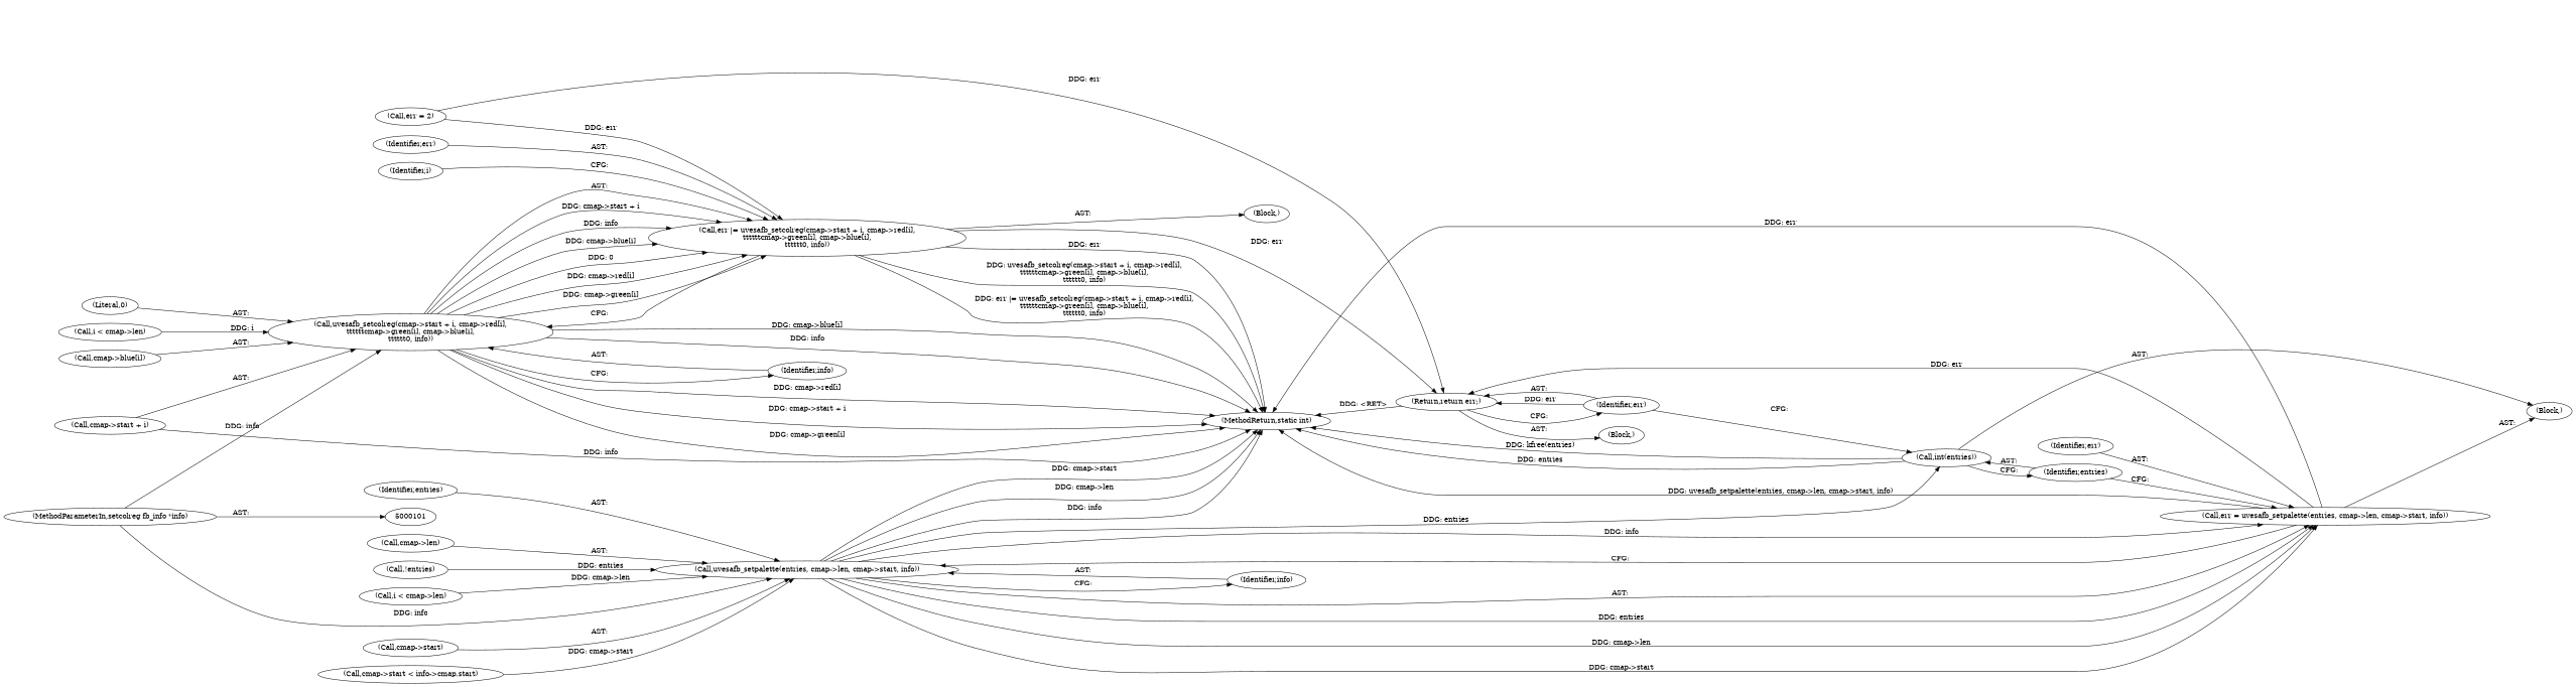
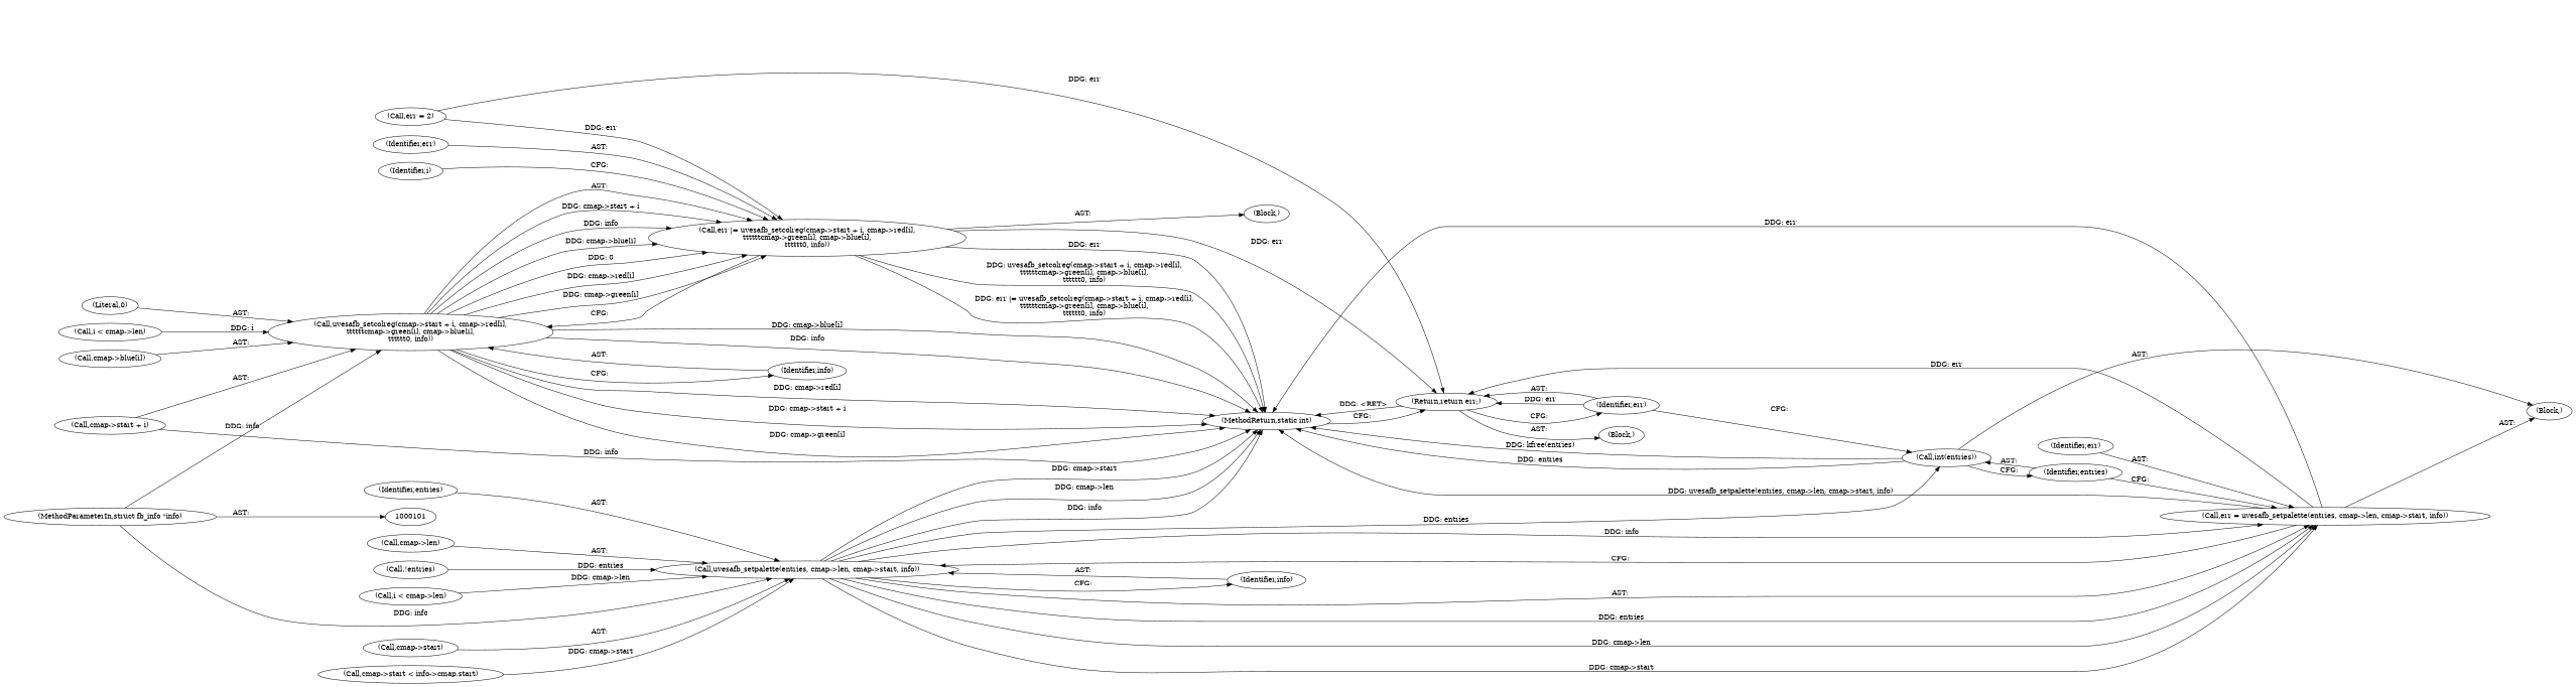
  digraph {
    rankdir=LR
-   n1 [label="(MethodParameterIn,setcolreg fb_info *info)"]
+   n1 [label="(MethodParameterIn,struct fb_info *info)"]
    n2 [label="(Call,uvesafb_setpalette(entries, cmap->len, cmap->start, info))"]
    n3 [label="(Call,uvesafb_setcolreg(cmap->start + i, cmap->red[i],\n\t\t\t\t\t\tcmap->green[i], cmap->blue[i],\n\t\t\t\t\t\t0, info))"]
-   1000101 [label=5000101]
+   1000101
    n5 [label="(MethodReturn,static int)"]
    n6 [label="(Call,err = uvesafb_setpalette(entries, cmap->len, cmap->start, info))"]
    n7 [label="(Call,int(entries))"]
    n8 [label="(Identifier,info)"]
    n9 [label="(Call,err |= uvesafb_setcolreg(cmap->start + i, cmap->red[i],\n\t\t\t\t\t\tcmap->green[i], cmap->blue[i],\n\t\t\t\t\t\t0, info))"]
    n10 [label="(Identifier,info)"]
    n11 [label="(Return,return err;)"]
    n12 [label="(Block,)"]
    n13 [label="(Identifier,entries)"]
    n14 [label="(Block,)"]
    n15 [label="(Identifier,err)"]
    n16 [label="(Block,)"]
    n17 [label="(Call,i < cmap->len)"]
    n18 [label="(Call,cmap->start)"]
    n19 [label="(Call,err = 2)"]
    n20 [label="(Call,cmap->blue[i])"]
    n21 [label="(Identifier,err)"]
    n22 [label="(Identifier,err)"]
    n23 [label="(Call,cmap->start < info->cmap.start)"]
    n24 [label="(Identifier,entries)"]
    n25 [label="(Identifier,i)"]
    n26 [label="(Call,cmap->len)"]
    n27 [label="(Call,cmap->start + i)"]
    n28 [label="(Call,i < cmap->len)"]
    n29 [label="(Call,!entries)"]
    n30 [label="(Literal,0)"]
    n1 -> n2 [label="DDG: info"]
    n1 -> n3 [label="DDG: info"]
    n1 -> 1000101 [label="AST: "]
    n2 -> n5 [label="DDG: cmap->len"]
    n2 -> n5 [label="DDG: info"]
    n2 -> n5 [label="DDG: cmap->start"]
    n2 -> n6 [label="AST: "]
    n2 -> n6 [label="DDG: entries"]
    n2 -> n6 [label="DDG: cmap->len"]
    n2 -> n6 [label="DDG: cmap->start"]
    n2 -> n6 [label="DDG: info"]
    n2 -> n7 [label="DDG: entries"]
    n2 -> n8 [label="CFG: "]
    n3 -> n5 [label="DDG: info"]
    n3 -> n5 [label="DDG: cmap->red[i]"]
    n3 -> n5 [label="DDG: cmap->start + i"]
    n3 -> n5 [label="DDG: cmap->green[i]"]
    n3 -> n5 [label="DDG: cmap->blue[i]"]
    n3 -> n9 [label="AST: "]
    n3 -> n9 [label="DDG: cmap->start + i"]
    n3 -> n9 [label="DDG: info"]
    n3 -> n9 [label="DDG: cmap->blue[i]"]
    n3 -> n9 [label="DDG: 0"]
    n3 -> n9 [label="DDG: cmap->red[i]"]
    n3 -> n9 [label="DDG: cmap->green[i]"]
    n3 -> n10 [label="CFG: "]
+   n5 -> n11 [label="CFG: "]
    n6 -> n2 [label="CFG: "]
    n6 -> n5 [label="DDG: uvesafb_setpalette(entries, cmap->len, cmap->start, info)"]
    n6 -> n5 [label="DDG: err"]
    n6 -> n11 [label="DDG: err"]
    n6 -> n12 [label="AST: "]
    n7 -> n5 [label="DDG: kfree(entries)"]
    n7 -> n5 [label="DDG: entries"]
    n7 -> n12 [label="AST: "]
    n7 -> n13 [label="CFG: "]
    n8 -> n2 [label="AST: "]
    n9 -> n3 [label="CFG: "]
    n9 -> n5 [label="DDG: err"]
    n9 -> n5 [label="DDG: uvesafb_setcolreg(cmap->start + i, cmap->red[i],\n\t\t\t\t\t\tcmap->green[i], cmap->blue[i],\n\t\t\t\t\t\t0, info)"]
    n9 -> n5 [label="DDG: err |= uvesafb_setcolreg(cmap->start + i, cmap->red[i],\n\t\t\t\t\t\tcmap->green[i], cmap->blue[i],\n\t\t\t\t\t\t0, info)"]
    n9 -> n11 [label="DDG: err"]
    n9 -> n16 [label="AST: "]
    n10 -> n3 [label="AST: "]
    n11 -> n5 [label="DDG: <RET>"]
    n11 -> n14 [label="AST: "]
    n11 -> n15 [label="CFG: "]
    n13 -> n6 [label="CFG: "]
    n13 -> n7 [label="AST: "]
    n15 -> n7 [label="CFG: "]
    n15 -> n11 [label="AST: "]
    n15 -> n11 [label="DDG: err"]
    n17 -> n2 [label="DDG: cmap->len"]
    n18 -> n2 [label="AST: "]
    n19 -> n9 [label="DDG: err"]
    n19 -> n11 [label="DDG: err"]
    n20 -> n3 [label="AST: "]
    n21 -> n9 [label="AST: "]
    n22 -> n6 [label="AST: "]
    n23 -> n2 [label="DDG: cmap->start"]
    n24 -> n2 [label="AST: "]
    n25 -> n9 [label="CFG: "]
    n26 -> n2 [label="AST: "]
    n27 -> n3 [label="AST: "]
    n27 -> n5 [label="DDG: info"]
    n28 -> n3 [label="DDG: i"]
    n29 -> n2 [label="DDG: entries"]
    n30 -> n3 [label="AST: "]
  }
